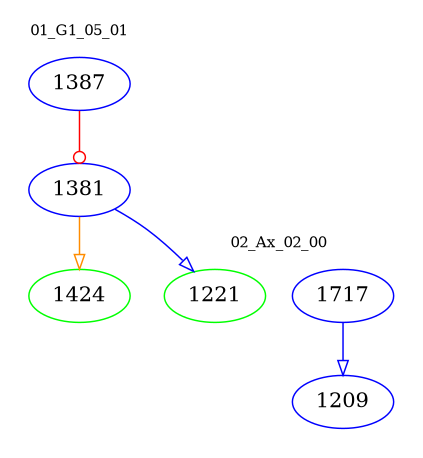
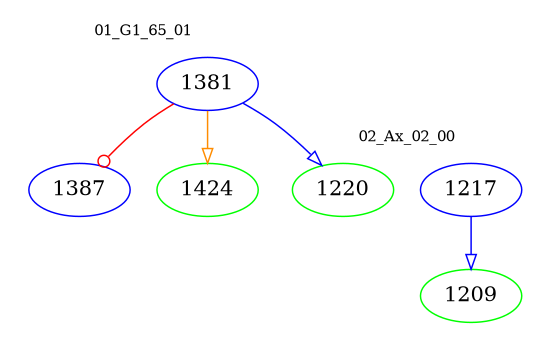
  digraph {
    node [color=blue]
    edge [arrowhead=onormal color=blue]
-   n1 [label=1717]
-   n2 [label=1209]
-   n3 [color=green label=1221]
+   n1 [label=1217]
+   n2 [color=green label=1209]
+   n3 [color=green label=1220]
    n4 [label=1387]
    n5 [label=1381]
    n6 [color=green label=1424]
    subgraph cluster_1 {
      color=white
      fontsize=10
      label="02_Ax_02_00"
      n1
      n2
      n3
    }
    subgraph cluster_2 {
      color=white
      fontsize=10
-     label="01_G1_05_01"
+     label="01_G1_65_01"
      n4
      n5
      n6
    }
    n1 -> n2
-   n4 -> n5 [arrowhead=odot color=red]
+   n5 -> n4 [arrowhead=odot color=red]
    n5 -> n3
    n5 -> n6 [color=darkorange]
  }
